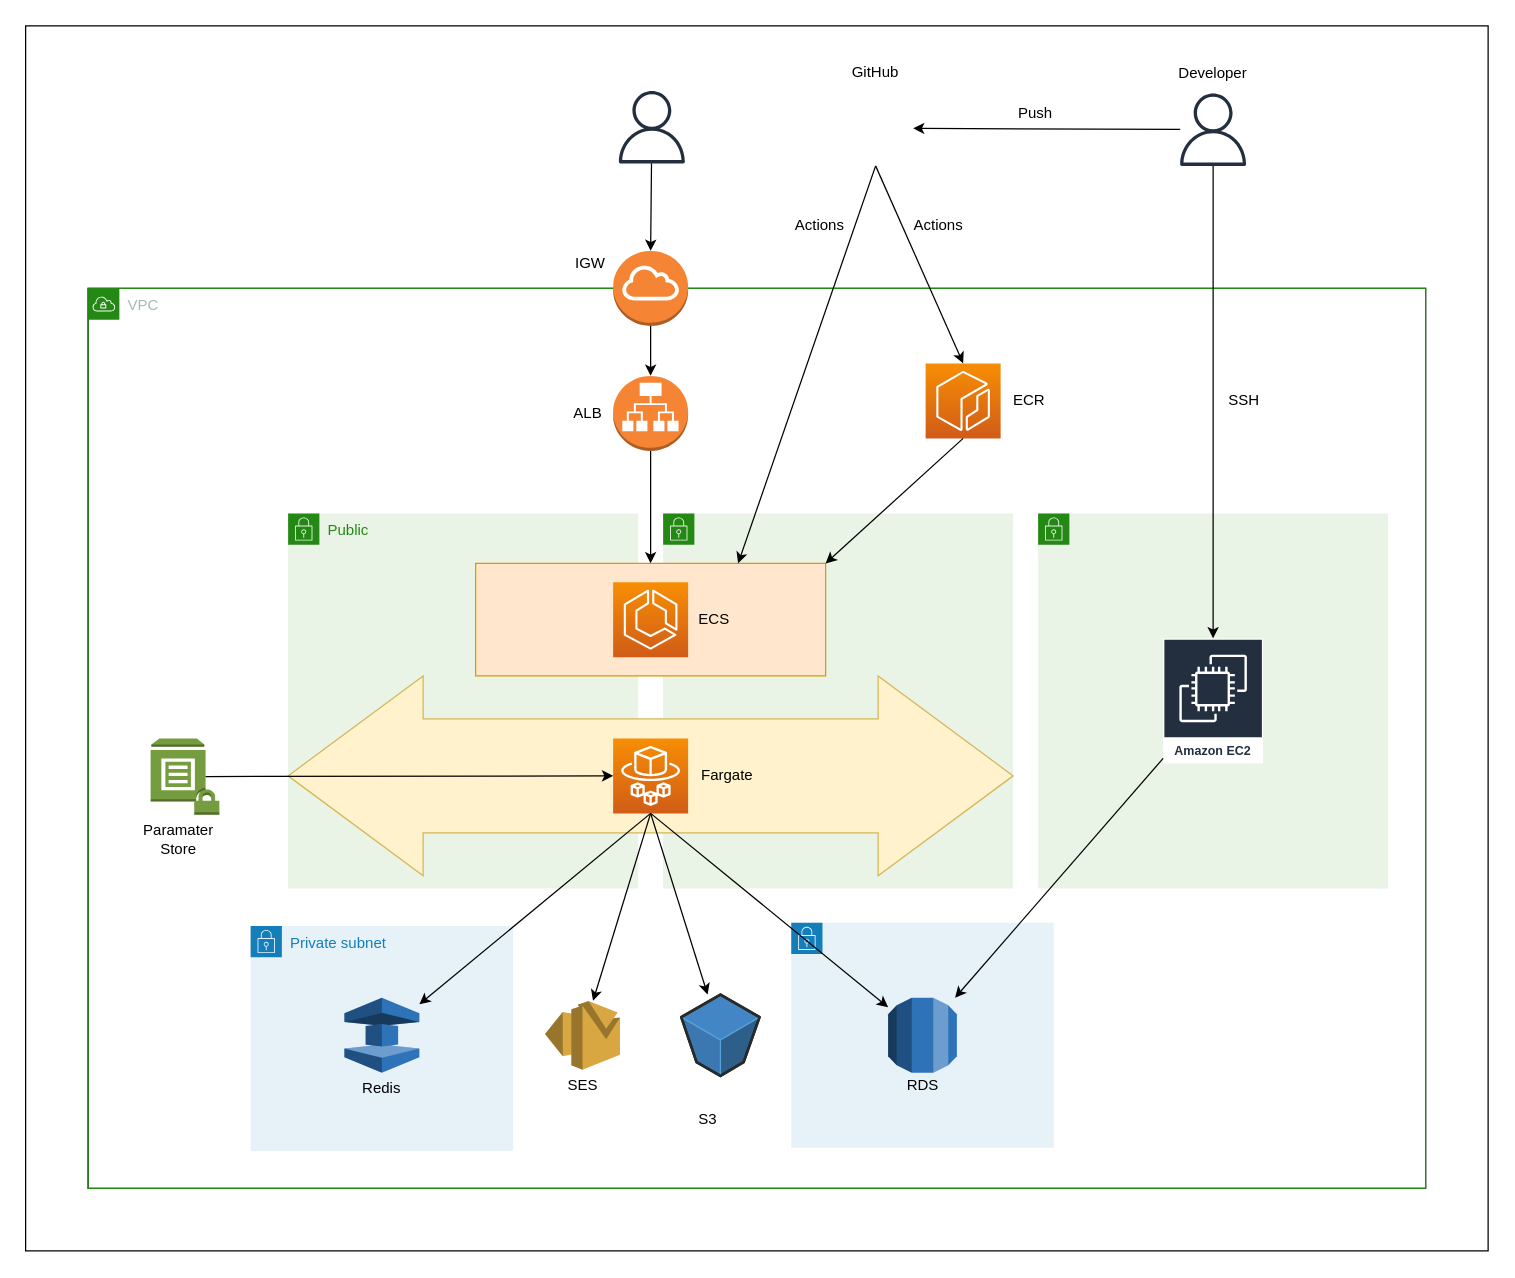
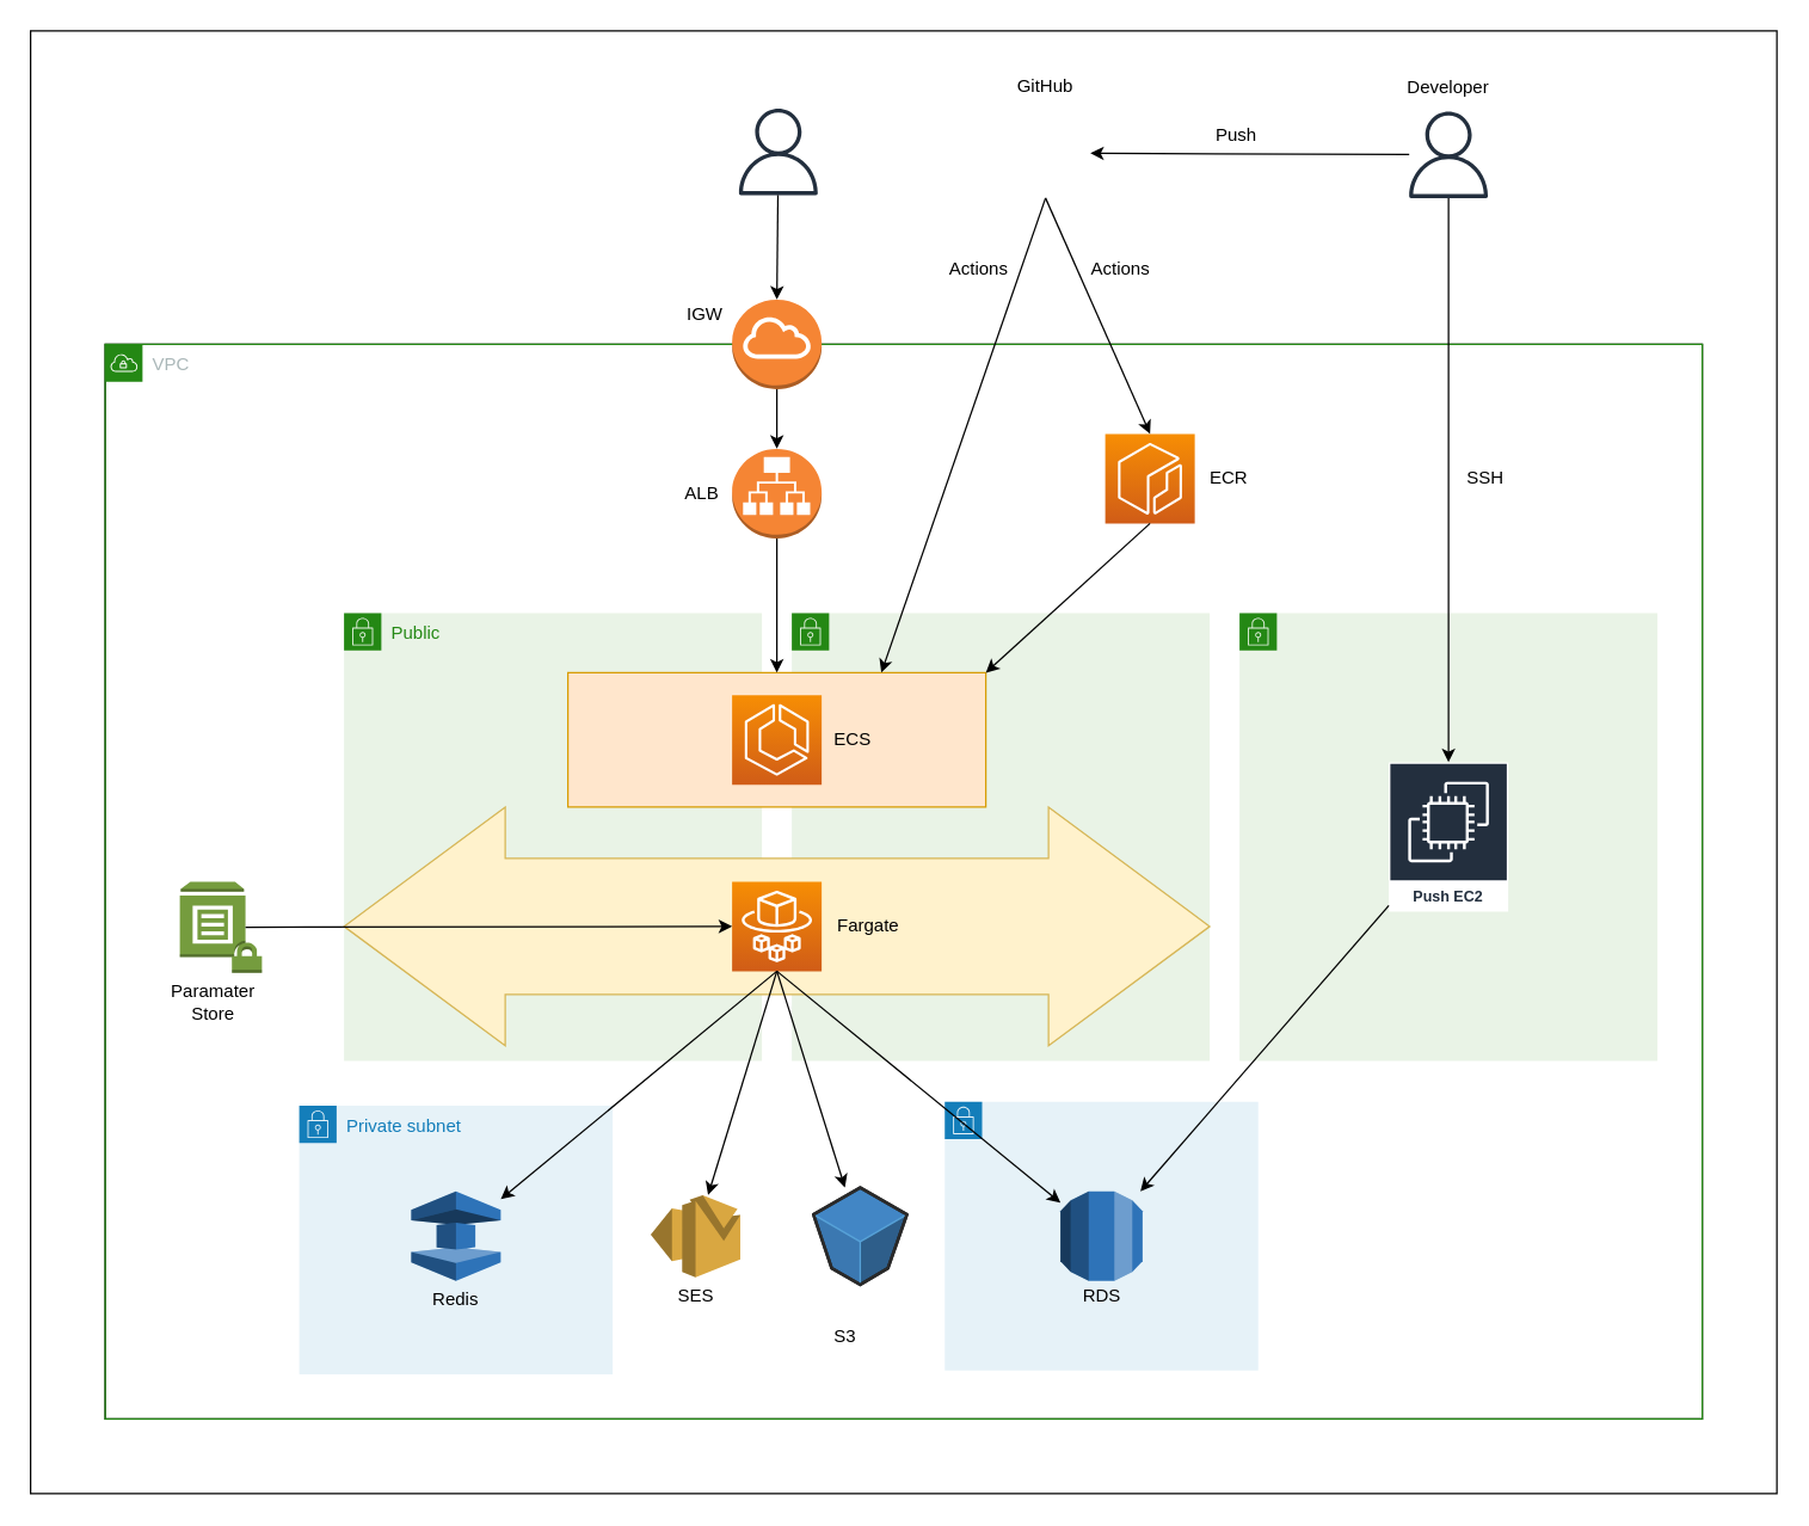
  <mxCell id="0" />
  <mxCell id="1" parent="0" />
  <mxCell id="2" value="" style="rounded=0;whiteSpace=wrap;html=1;" parent="1" vertex="1"><mxGeometry x="20" y="20" width="1170" height="980" as="geometry" /></mxCell>
  <mxCell id="3" value="" style="rounded=0;whiteSpace=wrap;html=1;" parent="1" vertex="1"><mxGeometry x="70" y="230" width="1070" height="720" as="geometry" /></mxCell>
  <mxCell id="4" value="VPC" style="points=[[0,0],[0.25,0],[0.5,0],[0.75,0],[1,0],[1,0.25],[1,0.5],[1,0.75],[1,1],[0.75,1],[0.5,1],[0.25,1],[0,1],[0,0.75],[0,0.5],[0,0.25]];outlineConnect=0;gradientColor=none;html=1;whiteSpace=wrap;fontSize=12;fontStyle=0;shape=mxgraph.aws4.group;grIcon=mxgraph.aws4.group_vpc;strokeColor=#248814;fillColor=none;verticalAlign=top;align=left;spacingLeft=30;fontColor=#AAB7B8;dashed=0;" parent="1" vertex="1"><mxGeometry x="70" y="230" width="1070" height="720" as="geometry" /></mxCell>
  <mxCell id="5" value="" style="outlineConnect=0;dashed=0;verticalLabelPosition=bottom;verticalAlign=top;align=center;html=1;shape=mxgraph.aws3.internet_gateway;fillColor=#F58534;gradientColor=none;" parent="1" vertex="1"><mxGeometry x="490" y="200" width="60" height="60" as="geometry" /></mxCell>
  <mxCell id="6" value="" style="shape=image;html=1;verticalAlign=top;verticalLabelPosition=bottom;labelBackgroundColor=#ffffff;imageAspect=0;aspect=fixed;image=https://cdn0.iconfinder.com/data/icons/octicons/1024/mark-github-128.png" parent="1" vertex="1"><mxGeometry x="670" y="72" width="60" height="60" as="geometry" /></mxCell>
  <mxCell id="7" value="" style="verticalLabelPosition=bottom;html=1;verticalAlign=top;strokeWidth=1;align=center;outlineConnect=0;dashed=0;outlineConnect=0;shape=mxgraph.aws3d.s3Bucket;fillColor=#4286c5;strokeColor=#57A2D8;aspect=fixed;" parent="1" vertex="1"><mxGeometry x="544.5" y="795" width="62.66" height="65" as="geometry" /></mxCell>
  <mxCell id="8" value="" style="outlineConnect=0;dashed=0;verticalLabelPosition=bottom;verticalAlign=top;align=center;html=1;shape=mxgraph.aws3.ses;fillColor=#D9A741;gradientColor=none;" parent="1" vertex="1"><mxGeometry x="435.5" y="800" width="60" height="55" as="geometry" /></mxCell>
  <mxCell id="9" value="" style="points=[[0,0],[0.25,0],[0.5,0],[0.75,0],[1,0],[1,0.25],[1,0.5],[1,0.75],[1,1],[0.75,1],[0.5,1],[0.25,1],[0,1],[0,0.75],[0,0.5],[0,0.25]];outlineConnect=0;gradientColor=none;html=1;whiteSpace=wrap;fontSize=12;fontStyle=0;shape=mxgraph.aws4.group;grIcon=mxgraph.aws4.group_security_group;grStroke=0;strokeColor=#147EBA;fillColor=#E6F2F8;verticalAlign=top;align=left;spacingLeft=30;fontColor=#147EBA;dashed=0;" parent="1" vertex="1"><mxGeometry x="632.5" y="737.5" width="210" height="180" as="geometry" /></mxCell>
  <mxCell id="10" value="Public" style="points=[[0,0],[0.25,0],[0.5,0],[0.75,0],[1,0],[1,0.25],[1,0.5],[1,0.75],[1,1],[0.75,1],[0.5,1],[0.25,1],[0,1],[0,0.75],[0,0.5],[0,0.25]];outlineConnect=0;gradientColor=none;html=1;whiteSpace=wrap;fontSize=12;fontStyle=0;shape=mxgraph.aws4.group;grIcon=mxgraph.aws4.group_security_group;grStroke=0;strokeColor=#248814;fillColor=#E9F3E6;verticalAlign=top;align=left;spacingLeft=30;fontColor=#248814;dashed=0;" parent="1" vertex="1"><mxGeometry x="230" y="410" width="280" height="300" as="geometry" /></mxCell>
  <mxCell id="11" value="" style="points=[[0,0],[0.25,0],[0.5,0],[0.75,0],[1,0],[1,0.25],[1,0.5],[1,0.75],[1,1],[0.75,1],[0.5,1],[0.25,1],[0,1],[0,0.75],[0,0.5],[0,0.25]];outlineConnect=0;gradientColor=none;html=1;whiteSpace=wrap;fontSize=12;fontStyle=0;shape=mxgraph.aws4.group;grIcon=mxgraph.aws4.group_security_group;grStroke=0;strokeColor=#248814;fillColor=#E9F3E6;verticalAlign=top;align=left;spacingLeft=30;fontColor=#248814;dashed=0;" parent="1" vertex="1"><mxGeometry x="530" y="410" width="280" height="300" as="geometry" /></mxCell>
  <mxCell id="12" value="" style="html=1;shadow=0;dashed=0;align=center;verticalAlign=middle;shape=mxgraph.arrows2.twoWayArrow;dy=0.43;dx=108;fillColor=#fff2cc;strokeColor=#d6b656;" parent="1" vertex="1"><mxGeometry x="230" y="540" width="580" height="160" as="geometry" /></mxCell>
  <mxCell id="13" value="" style="points=[[0,0,0],[0.25,0,0],[0.5,0,0],[0.75,0,0],[1,0,0],[0,1,0],[0.25,1,0],[0.5,1,0],[0.75,1,0],[1,1,0],[0,0.25,0],[0,0.5,0],[0,0.75,0],[1,0.25,0],[1,0.5,0],[1,0.75,0]];outlineConnect=0;fontColor=#232F3E;gradientColor=#F78E04;gradientDirection=north;fillColor=#D05C17;strokeColor=#ffffff;dashed=0;verticalLabelPosition=bottom;verticalAlign=top;align=center;html=1;fontSize=12;fontStyle=0;aspect=fixed;shape=mxgraph.aws4.resourceIcon;resIcon=mxgraph.aws4.fargate;" parent="1" vertex="1"><mxGeometry x="490" y="590" width="60" height="60" as="geometry" /></mxCell>
  <mxCell id="14" value="" style="points=[[0,0,0],[0.25,0,0],[0.5,0,0],[0.75,0,0],[1,0,0],[0,1,0],[0.25,1,0],[0.5,1,0],[0.75,1,0],[1,1,0],[0,0.25,0],[0,0.5,0],[0,0.75,0],[1,0.25,0],[1,0.5,0],[1,0.75,0]];outlineConnect=0;fontColor=#232F3E;gradientColor=#F78E04;gradientDirection=north;fillColor=#D05C17;strokeColor=#ffffff;dashed=0;verticalLabelPosition=bottom;verticalAlign=top;align=center;html=1;fontSize=12;fontStyle=0;aspect=fixed;shape=mxgraph.aws4.resourceIcon;resIcon=mxgraph.aws4.ecr;" parent="1" vertex="1"><mxGeometry x="740" y="290" width="60" height="60" as="geometry" /></mxCell>
  <mxCell id="15" value="Fargate" style="text;html=1;strokeColor=none;fillColor=none;align=center;verticalAlign=middle;whiteSpace=wrap;rounded=0;" parent="1" vertex="1"><mxGeometry x="552.66" y="610" width="57.34" height="20" as="geometry" /></mxCell>
  <mxCell id="16" value="" style="outlineConnect=0;dashed=0;verticalLabelPosition=bottom;verticalAlign=top;align=center;html=1;shape=mxgraph.aws3.rds;fillColor=#2E73B8;gradientColor=none;" parent="1" vertex="1"><mxGeometry x="710" y="797.5" width="55" height="60" as="geometry" /></mxCell>
  <mxCell id="17" value="Private subnet" style="points=[[0,0],[0.25,0],[0.5,0],[0.75,0],[1,0],[1,0.25],[1,0.5],[1,0.75],[1,1],[0.75,1],[0.5,1],[0.25,1],[0,1],[0,0.75],[0,0.5],[0,0.25]];outlineConnect=0;gradientColor=none;html=1;whiteSpace=wrap;fontSize=12;fontStyle=0;shape=mxgraph.aws4.group;grIcon=mxgraph.aws4.group_security_group;grStroke=0;strokeColor=#147EBA;fillColor=#E6F2F8;verticalAlign=top;align=left;spacingLeft=30;fontColor=#147EBA;dashed=0;" parent="1" vertex="1"><mxGeometry x="200" y="740" width="210" height="180" as="geometry" /></mxCell>
  <mxCell id="18" value="" style="outlineConnect=0;dashed=0;verticalLabelPosition=bottom;verticalAlign=top;align=center;html=1;shape=mxgraph.aws3.application_load_balancer;fillColor=#F58534;gradientColor=none;" parent="1" vertex="1"><mxGeometry x="490" y="300" width="60" height="60" as="geometry" /></mxCell>
  <mxCell id="19" value="" style="endArrow=classic;html=1;exitX=0.5;exitY=1;exitDx=0;exitDy=0;exitPerimeter=0;entryX=0.5;entryY=0;entryDx=0;entryDy=0;entryPerimeter=0;" parent="1" source="5" target="18" edge="1"><mxGeometry width="50" height="50" relative="1" as="geometry"><mxPoint x="600" y="500" as="sourcePoint" /><mxPoint x="650" y="450" as="targetPoint" /></mxGeometry></mxCell>
  <mxCell id="20" value="" style="rounded=0;whiteSpace=wrap;html=1;fillColor=#ffe6cc;strokeColor=#d79b00;" parent="1" vertex="1"><mxGeometry x="380" y="450" width="280" height="90" as="geometry" /></mxCell>
  <mxCell id="21" value="" style="points=[[0,0,0],[0.25,0,0],[0.5,0,0],[0.75,0,0],[1,0,0],[0,1,0],[0.25,1,0],[0.5,1,0],[0.75,1,0],[1,1,0],[0,0.25,0],[0,0.5,0],[0,0.75,0],[1,0.25,0],[1,0.5,0],[1,0.75,0]];outlineConnect=0;fontColor=#232F3E;gradientColor=#F78E04;gradientDirection=north;fillColor=#D05C17;strokeColor=#ffffff;dashed=0;verticalLabelPosition=bottom;verticalAlign=top;align=center;html=1;fontSize=12;fontStyle=0;aspect=fixed;shape=mxgraph.aws4.resourceIcon;resIcon=mxgraph.aws4.ecs;" parent="1" vertex="1"><mxGeometry x="490" y="465" width="60" height="60" as="geometry" /></mxCell>
  <mxCell id="22" value="ECS" style="text;html=1;strokeColor=none;fillColor=none;align=center;verticalAlign=middle;whiteSpace=wrap;rounded=0;" parent="1" vertex="1"><mxGeometry x="551.33" y="485" width="40" height="20" as="geometry" /></mxCell>
  <mxCell id="23" value="" style="endArrow=classic;html=1;exitX=0.5;exitY=1;exitDx=0;exitDy=0;exitPerimeter=0;entryX=0.5;entryY=0;entryDx=0;entryDy=0;" parent="1" source="18" target="20" edge="1"><mxGeometry width="50" height="50" relative="1" as="geometry"><mxPoint x="370" y="390" as="sourcePoint" /><mxPoint x="420" y="340" as="targetPoint" /></mxGeometry></mxCell>
  <mxCell id="24" value="" style="endArrow=classic;html=1;exitX=0.5;exitY=1;exitDx=0;exitDy=0;entryX=0.5;entryY=0;entryDx=0;entryDy=0;entryPerimeter=0;" parent="1" source="6" target="14" edge="1"><mxGeometry width="50" height="50" relative="1" as="geometry"><mxPoint x="740" y="330" as="sourcePoint" /><mxPoint x="790" y="280" as="targetPoint" /></mxGeometry></mxCell>
  <mxCell id="25" value="" style="endArrow=classic;html=1;" parent="1" target="40" edge="1"><mxGeometry width="50" height="50" relative="1" as="geometry"><mxPoint x="520" y="650" as="sourcePoint" /><mxPoint x="294.76" y="807.607" as="targetPoint" /></mxGeometry></mxCell>
  <mxCell id="26" value="" style="endArrow=classic;html=1;exitX=0.5;exitY=1;exitDx=0;exitDy=0;exitPerimeter=0;" parent="1" source="13" target="8" edge="1"><mxGeometry width="50" height="50" relative="1" as="geometry"><mxPoint x="520" y="660" as="sourcePoint" /><mxPoint x="530" y="750" as="targetPoint" /></mxGeometry></mxCell>
  <mxCell id="27" value="" style="endArrow=classic;html=1;exitX=0.5;exitY=1;exitDx=0;exitDy=0;exitPerimeter=0;" parent="1" source="13" target="7" edge="1"><mxGeometry width="50" height="50" relative="1" as="geometry"><mxPoint x="520" y="660" as="sourcePoint" /><mxPoint x="610" y="710" as="targetPoint" /></mxGeometry></mxCell>
  <mxCell id="28" value="" style="endArrow=classic;html=1;" parent="1" target="16" edge="1"><mxGeometry width="50" height="50" relative="1" as="geometry"><mxPoint x="520" y="650" as="sourcePoint" /><mxPoint x="680" y="730" as="targetPoint" /></mxGeometry></mxCell>
  <mxCell id="29" value="" style="endArrow=classic;html=1;exitX=0.5;exitY=1;exitDx=0;exitDy=0;entryX=0.75;entryY=0;entryDx=0;entryDy=0;" parent="1" source="6" target="20" edge="1"><mxGeometry width="50" height="50" relative="1" as="geometry"><mxPoint x="600" y="400" as="sourcePoint" /><mxPoint x="650" y="350" as="targetPoint" /></mxGeometry></mxCell>
  <mxCell id="30" value="" style="endArrow=classic;html=1;exitX=0.5;exitY=1;exitDx=0;exitDy=0;exitPerimeter=0;entryX=1;entryY=0;entryDx=0;entryDy=0;" parent="1" source="14" target="20" edge="1"><mxGeometry width="50" height="50" relative="1" as="geometry"><mxPoint x="690" y="500" as="sourcePoint" /><mxPoint x="740" y="450" as="targetPoint" /></mxGeometry></mxCell>
  <mxCell id="31" value="ECR" style="text;html=1;strokeColor=none;fillColor=none;align=center;verticalAlign=middle;whiteSpace=wrap;rounded=0;" parent="1" vertex="1"><mxGeometry x="802.5" y="310" width="40" height="20" as="geometry" /></mxCell>
  <mxCell id="32" value="ALB" style="text;html=1;strokeColor=none;fillColor=none;align=center;verticalAlign=middle;whiteSpace=wrap;rounded=0;" parent="1" vertex="1"><mxGeometry x="450" y="320" width="40" height="20" as="geometry" /></mxCell>
  <mxCell id="33" value="" style="outlineConnect=0;fontColor=#232F3E;gradientColor=none;fillColor=#232F3E;strokeColor=none;dashed=0;verticalLabelPosition=bottom;verticalAlign=top;align=center;html=1;fontSize=12;fontStyle=0;aspect=fixed;pointerEvents=1;shape=mxgraph.aws4.user;" parent="1" vertex="1"><mxGeometry x="492" y="72" width="58" height="58" as="geometry" /></mxCell>
  <mxCell id="34" value="" style="outlineConnect=0;fontColor=#232F3E;gradientColor=none;fillColor=#232F3E;strokeColor=none;dashed=0;verticalLabelPosition=bottom;verticalAlign=top;align=center;html=1;fontSize=12;fontStyle=0;aspect=fixed;pointerEvents=1;shape=mxgraph.aws4.user;" parent="1" vertex="1"><mxGeometry x="941" y="74" width="58" height="58" as="geometry" /></mxCell>
  <mxCell id="35" value="Developer" style="text;html=1;strokeColor=none;fillColor=none;align=center;verticalAlign=middle;whiteSpace=wrap;rounded=0;" parent="1" vertex="1"><mxGeometry x="932.25" y="43" width="75.5" height="30" as="geometry" /></mxCell>
  <mxCell id="36" value="" style="endArrow=classic;html=1;entryX=1;entryY=0.5;entryDx=0;entryDy=0;" parent="1" source="34" target="6" edge="1"><mxGeometry width="50" height="50" relative="1" as="geometry"><mxPoint x="600" y="500" as="sourcePoint" /><mxPoint x="650" y="450" as="targetPoint" /></mxGeometry></mxCell>
  <mxCell id="37" value="" style="endArrow=classic;html=1;entryX=0.5;entryY=0;entryDx=0;entryDy=0;entryPerimeter=0;" parent="1" source="33" target="5" edge="1"><mxGeometry width="50" height="50" relative="1" as="geometry"><mxPoint x="310" y="150" as="sourcePoint" /><mxPoint x="360" y="100" as="targetPoint" /></mxGeometry></mxCell>
  <mxCell id="38" value="IGW" style="text;html=1;strokeColor=none;fillColor=none;align=center;verticalAlign=middle;whiteSpace=wrap;rounded=0;" parent="1" vertex="1"><mxGeometry x="452" y="200" width="40" height="20" as="geometry" /></mxCell>
  <mxCell id="39" value="Redis" style="text;html=1;strokeColor=none;fillColor=none;align=center;verticalAlign=middle;whiteSpace=wrap;rounded=0;" parent="1" vertex="1"><mxGeometry x="285" y="860" width="40" height="20" as="geometry" /></mxCell>
  <mxCell id="40" value="" style="outlineConnect=0;dashed=0;verticalLabelPosition=bottom;verticalAlign=top;align=center;html=1;shape=mxgraph.aws3.elasticache;fillColor=#2E73B8;gradientColor=none;" parent="1" vertex="1"><mxGeometry x="275" y="797.5" width="60" height="60" as="geometry" /></mxCell>
  <mxCell id="41" value="RDS" style="text;html=1;strokeColor=none;fillColor=none;align=center;verticalAlign=middle;whiteSpace=wrap;rounded=0;" parent="1" vertex="1"><mxGeometry x="717.5" y="857.5" width="40" height="20" as="geometry" /></mxCell>
  <mxCell id="42" value="S3" style="text;html=1;strokeColor=none;fillColor=none;align=center;verticalAlign=middle;whiteSpace=wrap;rounded=0;" parent="1" vertex="1"><mxGeometry x="545.83" y="885" width="40" height="20" as="geometry" /></mxCell>
  <mxCell id="43" value="SES" style="text;html=1;strokeColor=none;fillColor=none;align=center;verticalAlign=middle;whiteSpace=wrap;rounded=0;" parent="1" vertex="1"><mxGeometry x="445.5" y="857.5" width="40" height="20" as="geometry" /></mxCell>
  <mxCell id="44" value="GitHub" style="text;html=1;strokeColor=none;fillColor=none;align=center;verticalAlign=middle;whiteSpace=wrap;rounded=0;" parent="1" vertex="1"><mxGeometry x="662.25" y="42" width="75.5" height="30" as="geometry" /></mxCell>
  <mxCell id="45" value="Actions" style="text;html=1;strokeColor=none;fillColor=none;align=center;verticalAlign=middle;whiteSpace=wrap;rounded=0;" parent="1" vertex="1"><mxGeometry x="719.5" width="60.5" height="20" as="geometry" y="170" /></mxCell>
  <mxCell id="46" value="Actions" style="text;html=1;strokeColor=none;fillColor=none;align=center;verticalAlign=middle;whiteSpace=wrap;rounded=0;" parent="1" vertex="1"><mxGeometry x="630" width="50.5" height="20" as="geometry" y="170" /></mxCell>
  <mxCell id="47" value="" style="points=[[0,0],[0.25,0],[0.5,0],[0.75,0],[1,0],[1,0.25],[1,0.5],[1,0.75],[1,1],[0.75,1],[0.5,1],[0.25,1],[0,1],[0,0.75],[0,0.5],[0,0.25]];outlineConnect=0;gradientColor=none;html=1;whiteSpace=wrap;fontSize=12;fontStyle=0;shape=mxgraph.aws4.group;grIcon=mxgraph.aws4.group_security_group;grStroke=0;strokeColor=#248814;fillColor=#E9F3E6;verticalAlign=top;align=left;spacingLeft=30;fontColor=#248814;dashed=0;" parent="1" vertex="1"><mxGeometry x="830" y="410" width="280" height="300" as="geometry" /></mxCell>
- <mxCell id="48" value="Amazon EC2" style="outlineConnect=0;fontColor=#232F3E;gradientColor=none;strokeColor=#ffffff;fillColor=#232F3E;dashed=0;verticalLabelPosition=middle;verticalAlign=bottom;align=center;html=1;whiteSpace=wrap;fontSize=10;fontStyle=1;spacing=3;shape=mxgraph.aws4.productIcon;prIcon=mxgraph.aws4.ec2;" parent="1" vertex="1"><mxGeometry x="930" y="510" width="80" height="100" as="geometry" /></mxCell>
+ <mxCell id="48" value="Push EC2" style="outlineConnect=0;fontColor=#232F3E;gradientColor=none;strokeColor=#ffffff;fillColor=#232F3E;dashed=0;verticalLabelPosition=middle;verticalAlign=bottom;align=center;html=1;whiteSpace=wrap;fontSize=10;fontStyle=1;spacing=3;shape=mxgraph.aws4.productIcon;prIcon=mxgraph.aws4.ec2;" parent="1" vertex="1"><mxGeometry x="930" y="510" width="80" height="100" as="geometry" /></mxCell>
  <mxCell id="49" value="" style="endArrow=classic;html=1;" parent="1" source="34" target="48" edge="1"><mxGeometry width="50" height="50" relative="1" as="geometry"><mxPoint x="1060" y="220" as="sourcePoint" /><mxPoint x="1110" as="targetPoint" y="170" /></mxGeometry></mxCell>
  <mxCell id="50" value="" style="endArrow=classic;html=1;" parent="1" source="48" target="16" edge="1"><mxGeometry width="50" height="50" relative="1" as="geometry"><mxPoint x="960" y="850" as="sourcePoint" /><mxPoint x="1010" y="800" as="targetPoint" /></mxGeometry></mxCell>
  <mxCell id="51" value="SSH" style="text;html=1;strokeColor=none;fillColor=none;align=center;verticalAlign=middle;whiteSpace=wrap;rounded=0;" parent="1" vertex="1"><mxGeometry x="970" y="310" width="50" height="20" as="geometry" /></mxCell>
  <mxCell id="52" value="Push" style="text;html=1;strokeColor=none;fillColor=none;align=center;verticalAlign=middle;whiteSpace=wrap;rounded=0;" parent="1" vertex="1"><mxGeometry x="802.5" y="80" width="50" height="20" as="geometry" /></mxCell>
  <mxCell id="53" value="" style="outlineConnect=0;dashed=0;verticalLabelPosition=bottom;verticalAlign=top;align=center;html=1;shape=mxgraph.aws3.parameter_store;fillColor=#759C3E;gradientColor=none;" parent="1" vertex="1"><mxGeometry x="120" y="590" width="55" height="61" as="geometry" /></mxCell>
  <mxCell id="54" value="" style="endArrow=classic;html=1;exitX=0.8;exitY=0.5;exitDx=0;exitDy=0;exitPerimeter=0;entryX=0;entryY=0.5;entryDx=0;entryDy=0;entryPerimeter=0;" parent="1" source="53" target="13" edge="1"><mxGeometry width="50" height="50" relative="1" as="geometry"><mxPoint x="330" y="640" as="sourcePoint" /><mxPoint x="380" y="590" as="targetPoint" /></mxGeometry></mxCell>
  <mxCell id="55" value="Paramater Store" style="text;html=1;strokeColor=none;fillColor=none;align=center;verticalAlign=middle;whiteSpace=wrap;rounded=0;" parent="1" vertex="1"><mxGeometry x="120" y="651" width="45" height="40" as="geometry" /></mxCell>
